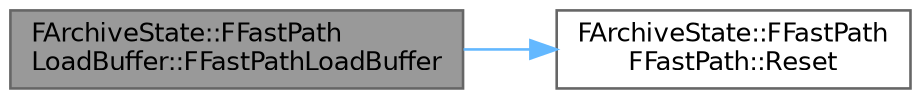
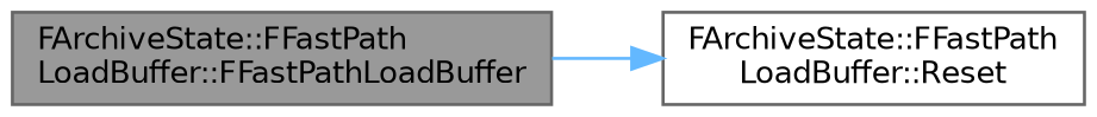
  digraph {
    rankdir=LR
    node [fontname=Helvetica fontsize=10 shape=box style=filled]
    n1 [color=gray40 fillcolor=grey60 fontcolor=black height=0.2 label="FArchiveState::FFastPath\lLoadBuffer::FFastPathLoadBuffer" width=0.4]
-   n2 [color=grey40 fillcolor=white height=0.2 label="FArchiveState::FFastPath\lFFastPath::Reset" width=0.4]
+   n2 [color=grey40 fillcolor=white height=0.2 label="FArchiveState::FFastPath\lLoadBuffer::Reset" width=0.4]
    n1 -> n2 [color=steelblue1 fontname=Helvetica fontsize=10 labelfontname=Helvetica labelfontsize=10 style=solid]
  }
